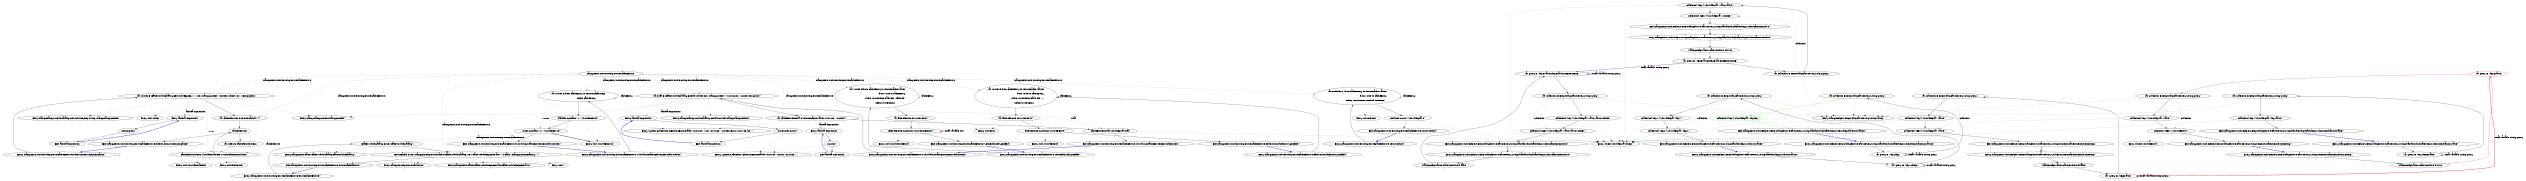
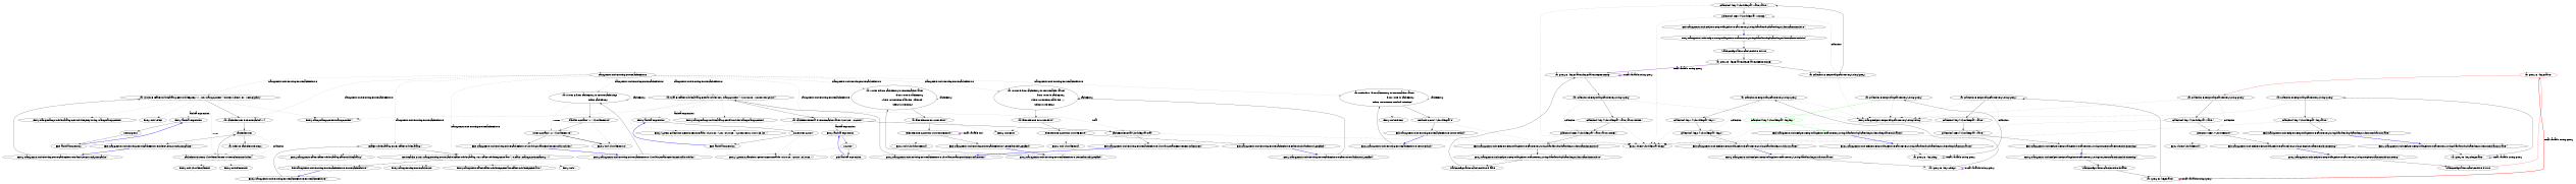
  digraph {
    node [cluster="lambda expression"]
    edge [style=solid]
    n1 [label="Nancy.Tests.Unit.Routing.RouteCacheFixture" cluster=""]
    n2 [cluster="Nancy.Tests.Unit.Routing.RouteCacheFixture.RouteCacheFixture()" label="_FakeModuleCatalog = new FakeModuleCatalog()" span="21-21"]
    n3 [cluster="Nancy.Tests.Unit.Routing.RouteCacheFixture.RouteCacheFixture()" label="_RouteCache = new Nancy.Routing.RouteCache(_FakeModuleCatalog, new FakeModuleKeyGenerator(), A.Fake<INancyContextFactory>())" span="23-23"]
    n4 [cluster="Nancy.Tests.Unit.Routing.RouteCacheFixture.Should_Contain_Entries_For_All_Modules()" label="var routes = from cacheEntry in _RouteCache.Keys\r\n                         select cacheEntry" span="29-30"]
    n5 [cluster="Nancy.Tests.Unit.Routing.RouteCacheFixture.Should_Contain_Entries_For_All_Routes()" label="var total = _FakeModuleCatalog.GetAllModules(new NancyContext()).Sum(nm => nm.Routes.Count())" span="39-39"]
    n6 [cluster="Nancy.Tests.Unit.Routing.RouteCacheFixture.Should_Contain_Entries_For_All_Routes()" label="var cacheEntriesTotal = _RouteCache.Values.Sum(c => c.Count())" span="41-41"]
    n7 [cluster="Nancy.Tests.Unit.Routing.RouteCacheFixture.Sets_Filter_If_Specified()" label="var routes = from cacheEntry in _RouteCache.Values\r\n                         from route in cacheEntry\r\n                         where route.Item2.Path == ''/filtered''\r\n                         select route.Item2" span="49-52"]
    n8 [cluster="Nancy.Tests.Unit.Routing.RouteCacheFixture.Filter_Is_Null_If_Not_Specified()" label="var routes = from cacheEntry in _RouteCache.Values\r\n                         from route in cacheEntry\r\n                         where route.Item2.Path == ''/''\r\n                         select route.Item2" span="62-65"]
    n9 [cluster="Nancy.Tests.Unit.Routing.RouteCacheFixture.Sets_Method()" label="var methods = (from cacheEntry in _RouteCache.Values\r\n                          from route in cacheEntry\r\n                          select route.Item2.Method).Distinct()" span="75-77"]
    n10 [cluster="Nancy.Tests.Unit.Routing.RouteCacheFixture.Index_Set_Correctly_In_Cache()" label="var routes = _FakeModuleCatalog.GetModuleByKey(''1'', new NancyContext()).Routes.Select(r => r.Description)" span="85-85"]
    n11 [cluster="Nancy.Tests.Unit.Routing.RouteCacheFixture.Index_Set_Correctly_In_Cache()" label="var cachedRoutes = _RouteCache[''1'']" span="87-87"]
    n12 [cluster="Nancy.Tests.Fakes.FakeModuleCatalog.FakeModuleCatalog()" label="Entry Nancy.Tests.Fakes.FakeModuleCatalog.FakeModuleCatalog()" span="13-13"]
    n13 [cluster="Nancy.Tests.Unit.Routing.RouteCacheFixture.RouteCacheFixture()" label="Exit Nancy.Tests.Unit.Routing.RouteCacheFixture.RouteCacheFixture()" span="19-19"]
    n14 [cluster="Nancy.Routing.RouteCache.cstr" label="Entry Nancy.Routing.RouteCache.cstr"]
    n15 [cluster="Nancy.Tests.Fakes.FakeModuleKeyGenerator.FakeModuleKeyGenerator()" label="Entry Nancy.Tests.Fakes.FakeModuleKeyGenerator.FakeModuleKeyGenerator()" span="4-4"]
    n16 [cluster="Unk.>" label="Entry Unk.>"]
    n17 [cluster="Nancy.Tests.Unit.Routing.RouteCacheFixture.Should_Contain_Entries_For_All_Modules()" label="handles.Contains(''1'').ShouldBeTrue()" span="32-32"]
    n18 [cluster="Nancy.Tests.Unit.Routing.RouteCacheFixture.Should_Contain_Entries_For_All_Modules()" label="routes.Contains(''2'').ShouldBeTrue()" span="33-33"]
    n19 [cluster="Nancy.NancyContext.NancyContext()" label="Entry Nancy.NancyContext.NancyContext()" span="20-20"]
    n20 [cluster="Nancy.INancyModuleCatalog.GetAllModules(Nancy.NancyContext)" label="Entry Nancy.INancyModuleCatalog.GetAllModules(Nancy.NancyContext)" span="14-14"]
    n21 [cluster="System.Collections.Generic.IEnumerable<TSource>.Sum<TSource>(System.Func<TSource, int>)" label="Entry System.Collections.Generic.IEnumerable<TSource>.Sum<TSource>(System.Func<TSource, int>)" span="0-0"]
    n22 [label="Entry lambda expression" span="39-39"]
    n23 [cluster="Nancy.Tests.Unit.Routing.RouteCacheFixture.Should_Contain_Entries_For_All_Routes()" label="cacheEntriesTotal.ShouldEqual(total)" span="43-43"]
    n24 [label="Entry lambda expression" span="41-41"]
    n25 [cluster="Nancy.Tests.Unit.Routing.RouteCacheFixture.Sets_Filter_If_Specified()" label="var filteredRoute = routes.First()" span="54-54"]
    n26 [cluster="Nancy.Tests.Unit.Routing.RouteCacheFixture.Filter_Is_Null_If_Not_Specified()" label="var filteredRoute = routes.First()" span="67-67"]
    n27 [cluster="Nancy.Tests.Unit.Routing.RouteCacheFixture.Sets_Method()" label="methods.Count().ShouldEqual(8)" span="79-79"]
    n28 [cluster="Unk.Distinct" label="Entry Unk.Distinct"]
    n29 [cluster="Nancy.INancyModuleCatalog.GetModuleByKey(string, Nancy.NancyContext)" label="Entry Nancy.INancyModuleCatalog.GetModuleByKey(string, Nancy.NancyContext)" span="22-22"]
    n30 [cluster="Unk.Select" label="Entry Unk.Select"]
    n31 [label="Entry lambda expression" span="85-85"]
    n32 [cluster="Nancy.Tests.Unit.Routing.RouteCacheFixture.Index_Set_Correctly_In_Cache()" label="cachedRoute.Item2.ShouldBeSameAs(routes.ElementAt(index))" span="92-92"]
    n33 [cluster="Nancy.Tests.Unit.Routing.RouteCacheFixture.Index_Set_Correctly_In_Cache()" label=cachedRoutes span="89-89"]
    n34 [cluster="Nancy.Tests.Unit.Routing.RouteCacheFixture.RouteCacheFixture()" label="Entry Nancy.Tests.Unit.Routing.RouteCacheFixture.RouteCacheFixture()" span="19-19"]
    n35 [cluster="Nancy.Tests.Unit.Routing.RouteCacheFixture.Should_Contain_Entries_For_All_Modules()" label="Entry Nancy.Tests.Unit.Routing.RouteCacheFixture.Should_Contain_Entries_For_All_Modules()" span="27-27"]
    n36 [cluster="bool.ShouldBeTrue()" label="Entry bool.ShouldBeTrue()" span="85-85"]
    n37 [cluster="Nancy.Tests.Unit.Routing.RouteCacheFixture.Should_Contain_Entries_For_All_Modules()" label="Exit Nancy.Tests.Unit.Routing.RouteCacheFixture.Should_Contain_Entries_For_All_Modules()" span="27-27"]
    n38 [cluster="Nancy.Tests.Unit.Routing.RouteCacheFixture.Should_Contain_Entries_For_All_Routes()" label="Entry Nancy.Tests.Unit.Routing.RouteCacheFixture.Should_Contain_Entries_For_All_Routes()" span="37-37"]
    n39 [label="nm.Routes.Count()" span="39-39"]
    n40 [cluster="Nancy.Tests.Unit.Routing.RouteCacheFixture.Should_Contain_Entries_For_All_Routes()" label="Exit Nancy.Tests.Unit.Routing.RouteCacheFixture.Should_Contain_Entries_For_All_Routes()" span="37-37"]
    n41 [cluster="object.ShouldEqual(object)" label="Entry object.ShouldEqual(object)" span="95-95"]
    n42 [label="c.Count()" span="41-41"]
    n43 [label="Exit lambda expression" span="39-39"]
    n44 [cluster="System.Collections.Generic.IEnumerable<TSource>.Count<TSource>()" label="Entry System.Collections.Generic.IEnumerable<TSource>.Count<TSource>()" span="0-0"]
    n45 [label="Exit lambda expression" span="41-41"]
    n46 [cluster="Nancy.Tests.Unit.Routing.RouteCacheFixture.Sets_Filter_If_Specified()" label="Entry Nancy.Tests.Unit.Routing.RouteCacheFixture.Sets_Filter_If_Specified()" span="47-47"]
    n47 [cluster="Nancy.Tests.Unit.Routing.RouteCacheFixture.Sets_Filter_If_Specified()" label="filteredRoute.Condition.ShouldNotBeNull()" span="56-56"]
    n48 [cluster="Unk.First" label="Entry Unk.First"]
    n49 [cluster="Nancy.Tests.Unit.Routing.RouteCacheFixture.Sets_Filter_If_Specified()" label="Exit Nancy.Tests.Unit.Routing.RouteCacheFixture.Sets_Filter_If_Specified()" span="47-47"]
    n50 [cluster="Unk.ShouldNotBeNull" label="Entry Unk.ShouldNotBeNull"]
    n51 [cluster="Nancy.Tests.Unit.Routing.RouteCacheFixture.Filter_Is_Null_If_Not_Specified()" label="Entry Nancy.Tests.Unit.Routing.RouteCacheFixture.Filter_Is_Null_If_Not_Specified()" span="60-60"]
    n52 [cluster="Nancy.Tests.Unit.Routing.RouteCacheFixture.Filter_Is_Null_If_Not_Specified()" label="filteredRoute.Condition.ShouldBeNull()" span="69-69"]
    n53 [cluster="Nancy.Tests.Unit.Routing.RouteCacheFixture.Filter_Is_Null_If_Not_Specified()" label="Exit Nancy.Tests.Unit.Routing.RouteCacheFixture.Filter_Is_Null_If_Not_Specified()" span="60-60"]
    n54 [cluster="Unk.ShouldBeNull" label="Entry Unk.ShouldBeNull"]
    n55 [cluster="Nancy.Tests.Unit.Routing.RouteCacheFixture.Sets_Method()" label="Entry Nancy.Tests.Unit.Routing.RouteCacheFixture.Sets_Method()" span="73-73"]
    n56 [cluster="Nancy.Tests.Unit.Routing.RouteCacheFixture.Sets_Method()" label="Exit Nancy.Tests.Unit.Routing.RouteCacheFixture.Sets_Method()" span="73-73"]
    n57 [cluster="Nancy.Tests.Unit.Routing.RouteCacheFixture.Index_Set_Correctly_In_Cache()" label="Entry Nancy.Tests.Unit.Routing.RouteCacheFixture.Index_Set_Correctly_In_Cache()" span="83-83"]
    n58 [label="r.Description" span="85-85"]
    n59 [cluster="Unk.ElementAt" label="Entry Unk.ElementAt"]
    n60 [cluster="Unk.ShouldBeSameAs" label="Entry Unk.ShouldBeSameAs"]
    n61 [cluster="Nancy.Tests.Unit.Routing.RouteCacheFixture.Index_Set_Correctly_In_Cache()" label="var index = cachedRoute.Item1" span="91-91"]
    n62 [cluster="Nancy.Tests.Unit.Routing.RouteCacheFixture.Index_Set_Correctly_In_Cache()" label="Exit Nancy.Tests.Unit.Routing.RouteCacheFixture.Index_Set_Correctly_In_Cache()" span="83-83"]
    n63 [label="Exit lambda expression" span="85-85"]
    n64 [cluster="Nancy.Tests.Unit.Helpers.HttpUtilityFixture.ParseQueryString_handles_duplicate_keys_when_case_sensitive()" file="HttpUtilityFixture.cs" label="Entry Nancy.Tests.Unit.Helpers.HttpUtilityFixture.ParseQueryString_handles_duplicate_keys_when_case_sensitive()" span="53-53"]
    n65 [cluster="Nancy.Tests.Unit.Helpers.HttpUtilityFixture.ParseQueryString_handles_duplicate_keys_when_case_sensitive()" file="HttpUtilityFixture.cs" label="StaticConfiguration.CaseSensitive = true" span="56-56"]
    n66 [cluster="Nancy.Tests.Unit.Helpers.HttpUtilityFixture.ParseQueryString_handles_duplicate_keys_when_case_sensitive()" file="HttpUtilityFixture.cs" label="var query = ''key=value&key=value&KEY=VALUE''" span="57-57"]
    n67 [cluster="Nancy.Tests.Unit.Helpers.HttpUtilityFixture.ParseQueryString_handles_duplicate_keys_when_case_sensitive()" file="HttpUtilityFixture.cs" label="var collection = HttpUtility.ParseQueryString(query)" span="60-60"]
    n68 [cluster="Nancy.Tests.Unit.Helpers.HttpUtilityFixture.ParseQueryString_handles_duplicate_keys_when_case_insensitive()" file="HttpUtilityFixture.cs" label="var query = ''key=value&key=value&KEY=VALUE''" span="42-42"]
    n69 [cluster="Nancy.Tests.Unit.Helpers.HttpUtilityFixture.ParseQueryString_handles_duplicate_keys_when_case_sensitive()" file="HttpUtilityFixture.cs" label="collection[''key''].ShouldEqual(''value,value'')" span="63-63"]
    n70 [cluster="Nancy.Tests.Unit.Helpers.HttpUtilityFixture.ParseQueryString_handles_duplicate_keys_when_case_sensitive()" file="HttpUtilityFixture.cs" label="collection[''KEY''].ShouldEqual(''VALUE'')" span="64-64"]
    n71 [cluster="Nancy.Helpers.HttpUtility.ParseQueryString(string)" file="HttpUtilityFixture.cs" label="Entry Nancy.Helpers.HttpUtility.ParseQueryString(string)" span="682-682"]
    n72 [cluster="Nancy.Tests.Unit.Helpers.HttpUtilityFixture.ParseQueryString_handles_duplicate_keys_when_case_insensitive()" file="HttpUtilityFixture.cs" label="var collection = HttpUtility.ParseQueryString(query)" span="45-45"]
    n73 [cluster="Nancy.Tests.Unit.Helpers.HttpUtilityFixture.ParseQueryString_handles_duplicate_keys_when_case_sensitive()" file="HttpUtilityFixture.cs" label="Exit Nancy.Tests.Unit.Helpers.HttpUtilityFixture.ParseQueryString_handles_duplicate_keys_when_case_sensitive()" span="53-53"]
    n74 [cluster="object.ShouldBeNull()" file="HttpUtilityFixture.cs" label="Entry object.ShouldBeNull()" span="145-145"]
    n75 [cluster="Nancy.Tests.Unit.Helpers.HttpUtilityFixture.ParseQueryString_respects_case_insensitive_setting()" file="HttpUtilityFixture.cs" label="Entry Nancy.Tests.Unit.Helpers.HttpUtilityFixture.ParseQueryString_respects_case_insensitive_setting()" span="8-8"]
    n76 [cluster="Nancy.Tests.Unit.Helpers.HttpUtilityFixture.ParseQueryString_respects_case_insensitive_setting()" file="HttpUtilityFixture.cs" label="StaticConfiguration.CaseSensitive = false" span="11-11"]
    n77 [cluster="Nancy.Tests.Unit.Helpers.HttpUtilityFixture.ParseQueryString_respects_case_insensitive_setting()" file="HttpUtilityFixture.cs" label="var query = ''key=value''" span="12-12"]
    n78 [cluster="Nancy.Tests.Unit.Helpers.HttpUtilityFixture.ParseQueryString_respects_case_insensitive_setting()" file="HttpUtilityFixture.cs" label="var collection = HttpUtility.ParseQueryString(query)" span="15-15"]
    n79 [cluster="Nancy.Tests.Unit.Helpers.HttpUtilityFixture.ParseQueryString_respects_case_insensitive_setting()" file="HttpUtilityFixture.cs" label="collection[''key''].ShouldEqual(''value'')" span="18-18"]
    n80 [cluster="Nancy.Tests.Unit.Helpers.HttpUtilityFixture.ParseQueryString_respects_case_insensitive_setting()" file="HttpUtilityFixture.cs" label="collection[''KEY''].ShouldEqual(''value'')" span="19-19"]
    n81 [cluster="Nancy.Tests.Unit.Helpers.HttpUtilityFixture.ParseQueryString_respects_case_insensitive_setting()" file="HttpUtilityFixture.cs" label="Exit Nancy.Tests.Unit.Helpers.HttpUtilityFixture.ParseQueryString_respects_case_insensitive_setting()" span="8-8"]
    n82 [cluster="Nancy.Tests.Unit.Helpers.HttpUtilityFixture.ParseQueryString_handles_duplicate_keys_when_one_has_no_value()" file="HttpUtilityFixture.cs" label="Entry Nancy.Tests.Unit.Helpers.HttpUtilityFixture.ParseQueryString_handles_duplicate_keys_when_one_has_no_value()" span="82-82"]
    n83 [cluster="Nancy.Tests.Unit.Helpers.HttpUtilityFixture.ParseQueryString_handles_duplicate_keys_when_one_has_no_value()" file="HttpUtilityFixture.cs" label="var query = ''key&key=value''" span="85-85"]
    n84 [cluster="Nancy.Tests.Unit.Helpers.HttpUtilityFixture.ParseQueryString_handles_duplicate_keys_when_one_has_no_value()" file="HttpUtilityFixture.cs" label="var collection = HttpUtility.ParseQueryString(query)" span="88-88"]
    n85 [cluster="Nancy.Tests.Unit.Helpers.HttpUtilityFixture.ParseQueryString_handles_duplicate_keys_when_one_has_no_value()" file="HttpUtilityFixture.cs" label="collection[''key''].ShouldEqual(''key,value'')" span="91-91"]
    n86 [cluster="Nancy.Tests.Unit.Helpers.HttpUtilityFixture.ParseQueryString_handles_duplicate_keys_when_one_has_no_value()" file="HttpUtilityFixture.cs" label="Exit Nancy.Tests.Unit.Helpers.HttpUtilityFixture.ParseQueryString_handles_duplicate_keys_when_one_has_no_value()" span="82-82"]
    n87 [cluster="Nancy.Tests.Unit.Helpers.HttpUtilityFixture.ParseQueryString_handles_duplicate_keys_when_they_have_no_values()" file="HttpUtilityFixture.cs" label="Entry Nancy.Tests.Unit.Helpers.HttpUtilityFixture.ParseQueryString_handles_duplicate_keys_when_they_have_no_values()" span="95-95"]
    n88 [cluster="Nancy.Tests.Unit.Helpers.HttpUtilityFixture.ParseQueryString_handles_duplicate_keys_when_they_have_no_values()" file="HttpUtilityFixture.cs" label="var query = ''key&key''" span="98-98"]
    n89 [cluster="Nancy.Tests.Unit.Helpers.HttpUtilityFixture.ParseQueryString_handles_duplicate_keys_when_they_have_no_values()" file="HttpUtilityFixture.cs" label="var collection = HttpUtility.ParseQueryString(query)" span="101-101"]
    n90 [cluster="Nancy.Tests.Unit.Helpers.HttpUtilityFixture.ParseQueryString_handles_duplicate_keys_when_they_have_no_values()" color=green community=0 file="HttpUtilityFixture.cs" label="collection[''key''].ShouldEqual(''key,key'')" span="108-108"]
    n91 [cluster="Nancy.Tests.Unit.Helpers.HttpUtilityFixture.ParseQueryString_handles_duplicate_keys_when_they_have_no_values()" file="HttpUtilityFixture.cs" label="Exit Nancy.Tests.Unit.Helpers.HttpUtilityFixture.ParseQueryString_handles_duplicate_keys_when_they_have_no_values()" span="95-95"]
    n92 [cluster="Nancy.Tests.Unit.Helpers.HttpUtilityFixture.ParseQueryString_respects_case_sensitive_setting()" file="HttpUtilityFixture.cs" label="Entry Nancy.Tests.Unit.Helpers.HttpUtilityFixture.ParseQueryString_respects_case_sensitive_setting()" span="23-23"]
    n93 [cluster="Nancy.Tests.Unit.Helpers.HttpUtilityFixture.ParseQueryString_respects_case_sensitive_setting()" file="HttpUtilityFixture.cs" label="StaticConfiguration.CaseSensitive = true" span="26-26"]
    n94 [cluster="Nancy.Tests.Unit.Helpers.HttpUtilityFixture.ParseQueryString_respects_case_sensitive_setting()" color=red community=0 file="HttpUtilityFixture.cs" label="var query = ''key=value''" span="27-27"]
    n95 [cluster="Nancy.Tests.Unit.Helpers.HttpUtilityFixture.ParseQueryString_respects_case_sensitive_setting()" file="HttpUtilityFixture.cs" label="var collection = HttpUtility.ParseQueryString(query)" span="30-30"]
    n96 [cluster="Nancy.Tests.Unit.Helpers.HttpUtilityFixture.ParseQueryString_respects_case_sensitive_setting()" file="HttpUtilityFixture.cs" label="collection[''key''].ShouldEqual(''value'')" span="33-33"]
    n97 [cluster="Nancy.Tests.Unit.Helpers.HttpUtilityFixture.ParseQueryString_respects_case_sensitive_setting()" file="HttpUtilityFixture.cs" label="collection[''KEY''].ShouldBeNull()" span="34-34"]
    n98 [cluster="Nancy.Tests.Unit.Helpers.HttpUtilityFixture.ParseQueryString_respects_case_sensitive_setting()" file="HttpUtilityFixture.cs" label="Exit Nancy.Tests.Unit.Helpers.HttpUtilityFixture.ParseQueryString_respects_case_sensitive_setting()" span="23-23"]
    n99 [cluster="Nancy.Tests.Unit.Helpers.HttpUtilityFixture.ParseQueryString_handles_keys_without_values()" file="HttpUtilityFixture.cs" label="Entry Nancy.Tests.Unit.Helpers.HttpUtilityFixture.ParseQueryString_handles_keys_without_values()" span="68-68"]
    n100 [cluster="Nancy.Tests.Unit.Helpers.HttpUtilityFixture.ParseQueryString_handles_keys_without_values()" file="HttpUtilityFixture.cs" label="var query = ''key1&key2''" span="71-71"]
    n101 [cluster="Nancy.Tests.Unit.Helpers.HttpUtilityFixture.ParseQueryString_handles_keys_without_values()" file="HttpUtilityFixture.cs" label="var collection = HttpUtility.ParseQueryString(query)" span="74-74"]
    n102 [cluster="Nancy.Tests.Unit.Helpers.HttpUtilityFixture.ParseQueryString_handles_keys_without_values()" file="HttpUtilityFixture.cs" label="collection[''key1''].ShouldEqual(''key1'')" span="77-77"]
    n103 [cluster="Nancy.Tests.Unit.Helpers.HttpUtilityFixture.ParseQueryString_handles_keys_without_values()" file="HttpUtilityFixture.cs" label="collection[''key2''].ShouldEqual(''key2'')" span="78-78"]
    n104 [cluster="Nancy.Tests.Unit.Helpers.HttpUtilityFixture.ParseQueryString_handles_keys_without_values()" file="HttpUtilityFixture.cs" label="Exit Nancy.Tests.Unit.Helpers.HttpUtilityFixture.ParseQueryString_handles_keys_without_values()" span="68-68"]
    n105 [cluster="Nancy.Tests.Unit.Helpers.HttpUtilityFixture.ParseQueryString_handles_duplicate_keys_when_case_insensitive()" file="HttpUtilityFixture.cs" label="Entry Nancy.Tests.Unit.Helpers.HttpUtilityFixture.ParseQueryString_handles_duplicate_keys_when_case_insensitive()" span="38-38"]
    n106 [cluster="Nancy.Tests.Unit.Helpers.HttpUtilityFixture.ParseQueryString_handles_duplicate_keys_when_case_insensitive()" file="HttpUtilityFixture.cs" label="StaticConfiguration.CaseSensitive = false" span="41-41"]
    n107 [cluster="Nancy.Tests.Unit.Helpers.HttpUtilityFixture.ParseQueryString_handles_duplicate_keys_when_case_insensitive()" file="HttpUtilityFixture.cs" label="collection[''key''].ShouldEqual(''value,value,VALUE'')" span="48-48"]
    n108 [cluster="Nancy.Tests.Unit.Helpers.HttpUtilityFixture.ParseQueryString_handles_duplicate_keys_when_case_insensitive()" file="HttpUtilityFixture.cs" label="collection[''KEY''].ShouldEqual(''value,value,VALUE'')" span="49-49"]
    n109 [cluster="Nancy.Tests.Unit.Helpers.HttpUtilityFixture.ParseQueryString_handles_duplicate_keys_when_case_insensitive()" file="HttpUtilityFixture.cs" label="Exit Nancy.Tests.Unit.Helpers.HttpUtilityFixture.ParseQueryString_handles_duplicate_keys_when_case_insensitive()" span="38-38"]
-   n18 -> n2 [color=darkseagreen4 label="Nancy.Tests.Unit.Routing.RouteCacheFixture" style=dashed]
+   n1 -> n2 [color=darkseagreen4 label="Nancy.Tests.Unit.Routing.RouteCacheFixture" style=dashed]
    n1 -> n3 [color=darkseagreen4 label="Nancy.Tests.Unit.Routing.RouteCacheFixture" style=dashed]
    n1 -> n4 [color=darkseagreen4 label="Nancy.Tests.Unit.Routing.RouteCacheFixture" style=dashed]
    n1 -> n5 [color=darkseagreen4 label="Nancy.Tests.Unit.Routing.RouteCacheFixture" style=dashed]
    n1 -> n6 [color=darkseagreen4 label="Nancy.Tests.Unit.Routing.RouteCacheFixture" style=dashed]
    n1 -> n7 [color=darkseagreen4 label="Nancy.Tests.Unit.Routing.RouteCacheFixture" style=dashed]
    n1 -> n8 [color=darkseagreen4 label="Nancy.Tests.Unit.Routing.RouteCacheFixture" style=dashed]
    n1 -> n9 [color=darkseagreen4 label="Nancy.Tests.Unit.Routing.RouteCacheFixture" style=dashed]
    n1 -> n10 [color=darkseagreen4 label="Nancy.Tests.Unit.Routing.RouteCacheFixture" style=dashed]
    n1 -> n11 [color=darkseagreen4 label="Nancy.Tests.Unit.Routing.RouteCacheFixture" style=dashed]
    n2 -> n3
    n2 -> n12 [style=dotted]
    n3 -> n13
    n3 -> n14 [style=dotted]
    n3 -> n15 [style=dotted]
    n3 -> n16 [style=dotted]
    n4 -> n4 [color=darkseagreen4 label=cacheEntry style=dashed]
    n4 -> n17
    n4 -> n18 [color=darkseagreen4 label=routes style=dashed]
    n5 -> n6
    n5 -> n19 [style=dotted]
    n5 -> n20 [style=dotted]
    n5 -> n21 [style=dotted]
    n5 -> n22 [color=darkseagreen4 label="lambda expression" style=dashed]
    n5 -> n23 [color=darkseagreen4 label=total style=dashed]
    n6 -> n21 [style=dotted]
    n6 -> n23
    n6 -> n24 [color=darkseagreen4 label="lambda expression" style=dashed]
    n7 -> n7 [color=darkseagreen4 label=cacheEntry style=dashed]
    n7 -> n25
    n8 -> n8 [color=darkseagreen4 label=cacheEntry style=dashed]
    n8 -> n26
    n9 -> n9 [color=darkseagreen4 label=cacheEntry style=dashed]
    n9 -> n27
    n9 -> n28 [style=dotted]
    n10 -> n11
    n10 -> n19 [style=dotted]
    n10 -> n29 [style=dotted]
    n10 -> n30 [style=dotted]
    n10 -> n31 [color=darkseagreen4 label="lambda expression" style=dashed]
    n10 -> n32 [color=darkseagreen4 label=routes style=dashed]
    n11 -> n33
    n13 -> n34 [color=blue style=bold]
    n17 -> n18
    n17 -> n36 [style=dotted]
    n18 -> n36 [style=bold]
    n18 -> n37
    n22 -> n39
    n23 -> n40
    n23 -> n41 [style=dotted]
    n24 -> n42
    n25 -> n47
    n25 -> n48 [style=dotted]
    n26 -> n48 [style=dotted]
    n26 -> n52
    n27 -> n41 [style=dotted]
    n27 -> n56
    n31 -> n58
    n32 -> n33
    n32 -> n59 [style=dotted]
    n32 -> n60 [style=dotted]
-   n33 -> n32 [color=darkseagreen4 label=cachedRoute style=dashed]
+   n33 -> n32 [color=darkseagreen4 label=collection style=dashed]
    n33 -> n61
    n33 -> n62
    n34 -> n2
    n35 -> n4
    n37 -> n35 [color=blue style=bold]
    n38 -> n5
    n39 -> n43
    n39 -> n44 [style=dotted]
    n40 -> n38 [color=blue style=bold]
    n42 -> n44 [style=dotted]
    n42 -> n45
    n43 -> n22 [color=blue style=bold]
    n45 -> n24 [color=blue style=bold]
    n46 -> n7
    n47 -> n47 [color=darkorchid label="Local variable int i" style=bold]
    n47 -> n49
    n47 -> n50 [style=dotted]
    n49 -> n46 [color=blue style=bold]
    n51 -> n8
    n52 -> n53
    n52 -> n54 [style=dotted]
    n53 -> n51 [color=blue style=bold]
    n55 -> n9
    n56 -> n55 [color=blue style=bold]
    n57 -> n10
    n58 -> n63
    n61 -> n32 [color=darkseagreen4]
    n62 -> n57 [color=blue style=bold]
    n63 -> n31 [color=blue style=bold]
    n64 -> n65
    n65 -> n66
    n66 -> n67
    n66 -> n68 [color=darkorchid label="Local variable string query" style=bold]
    n67 -> n69
    n67 -> n70 [color=darkseagreen4 label=collection style=dashed]
    n67 -> n71 [style=dotted]
    n68 -> n68 [color=darkorchid label="Local variable string query" style=bold]
    n68 -> n72
    n69 -> n41 [style=dotted]
    n69 -> n70
    n70 -> n41 [style=dotted]
    n70 -> n73
    n72 -> n71 [style=dotted]
    n72 -> n107
    n72 -> n108 [color=darkseagreen4 label=collection style=dashed]
    n73 -> n64 [color=blue style=bold]
    n75 -> n76
    n76 -> n77
    n77 -> n77 [color=darkorchid label="Local variable string query" style=bold]
    n77 -> n78
    n78 -> n71 [style=dotted]
    n78 -> n79
    n78 -> n80 [color=darkseagreen4 label=collection style=dashed]
    n79 -> n41 [style=dotted]
    n79 -> n80
    n80 -> n41 [style=dotted]
    n80 -> n81
    n81 -> n75 [color=blue style=bold]
    n82 -> n83
    n83 -> n83 [color=darkorchid label="Local variable string query" style=bold]
    n83 -> n84
    n84 -> n71 [style=dotted]
    n84 -> n85
    n85 -> n41 [style=dotted]
    n85 -> n86
    n86 -> n82 [color=blue style=bold]
    n87 -> n88
    n88 -> n88 [color=darkorchid label="Local variable string query" style=bold]
    n88 -> n89
    n89 -> n71 [style=dotted]
    n89 -> n90 [color=green]
    n90 -> n41 [color=green style=dotted]
    n90 -> n91 [color=green]
    n91 -> n87 [color=blue style=bold]
    n92 -> n93
    n93 -> n94 [color=red]
    n94 -> n77 [color=red label="Local variable string query" style=bold]
    n94 -> n95 [color=red]
    n95 -> n71 [style=dotted]
    n95 -> n96
    n95 -> n97 [color=darkseagreen4 label=collection style=dashed]
    n96 -> n41 [style=dotted]
    n96 -> n97
    n97 -> n74 [style=dotted]
    n97 -> n98
    n98 -> n92 [color=blue style=bold]
    n99 -> n100
    n100 -> n100 [color=darkorchid label="Local variable string query" style=bold]
    n100 -> n101
    n101 -> n71 [style=dotted]
    n101 -> n102
    n101 -> n103 [color=darkseagreen4 label=collection style=dashed]
    n102 -> n41 [style=dotted]
    n102 -> n103
    n103 -> n41 [style=dotted]
    n103 -> n104
    n104 -> n99 [color=blue style=bold]
    n105 -> n106
    n106 -> n68
    n107 -> n41 [style=dotted]
    n107 -> n108
    n108 -> n41 [style=dotted]
    n108 -> n109
    n109 -> n105 [color=blue style=bold]
  }
